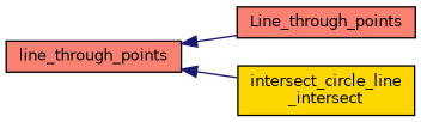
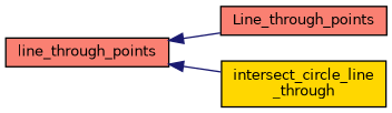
  digraph {
    rankdir=LR
    node [color=black fillcolor=salmon fontname=Helvetica fontsize=10 shape=record style=filled]
    edge [color=midnightblue dir=back fontname=Helvetica fontsize=10 labelfontname=Helvetica labelfontsize=10 style=solid]
    n1 [fontcolor=black height=0.2 label=line_through_points width=0.4]
    n2 [height=0.2 label=Line_through_points width=0.4]
-   n3 [fillcolor=gold height=0.2 label="intersect_circle_line\l_intersect" width=0.4]
+   n3 [fillcolor=gold height=0.2 label="intersect_circle_line\l_through" width=0.4]
    n1 -> n2
    n1 -> n3
  }
